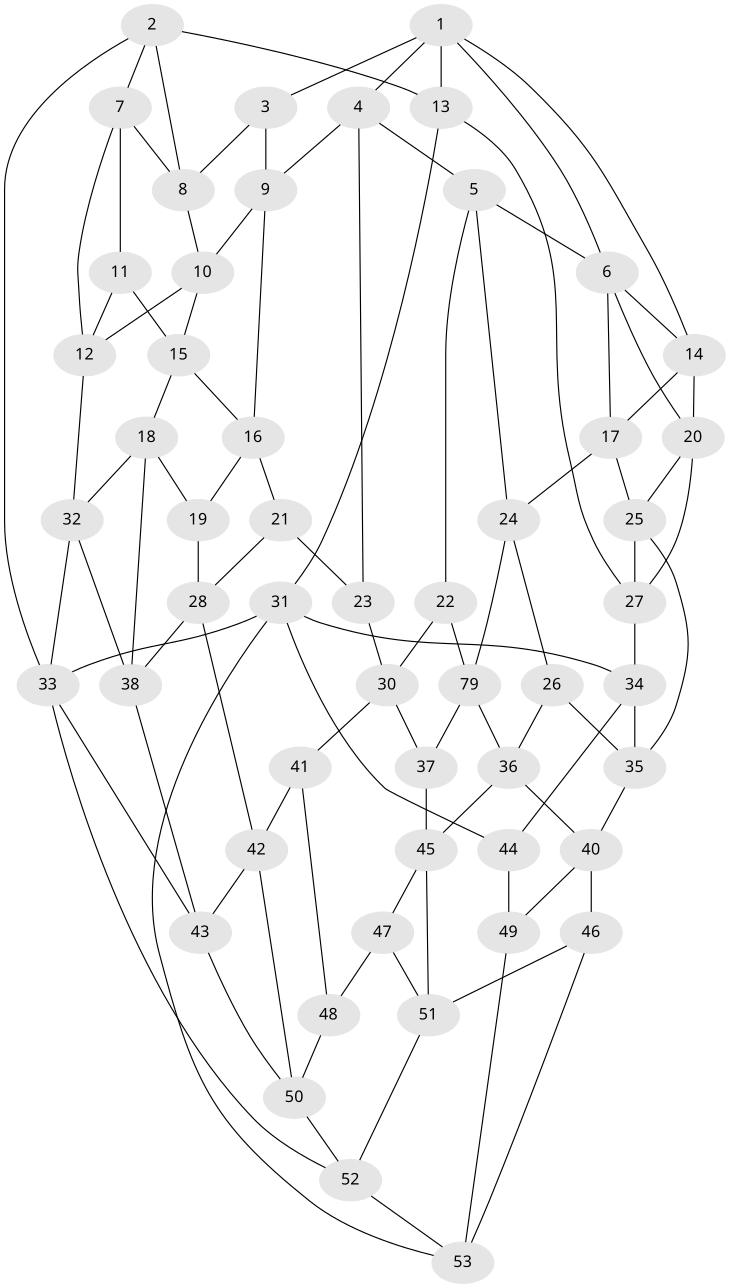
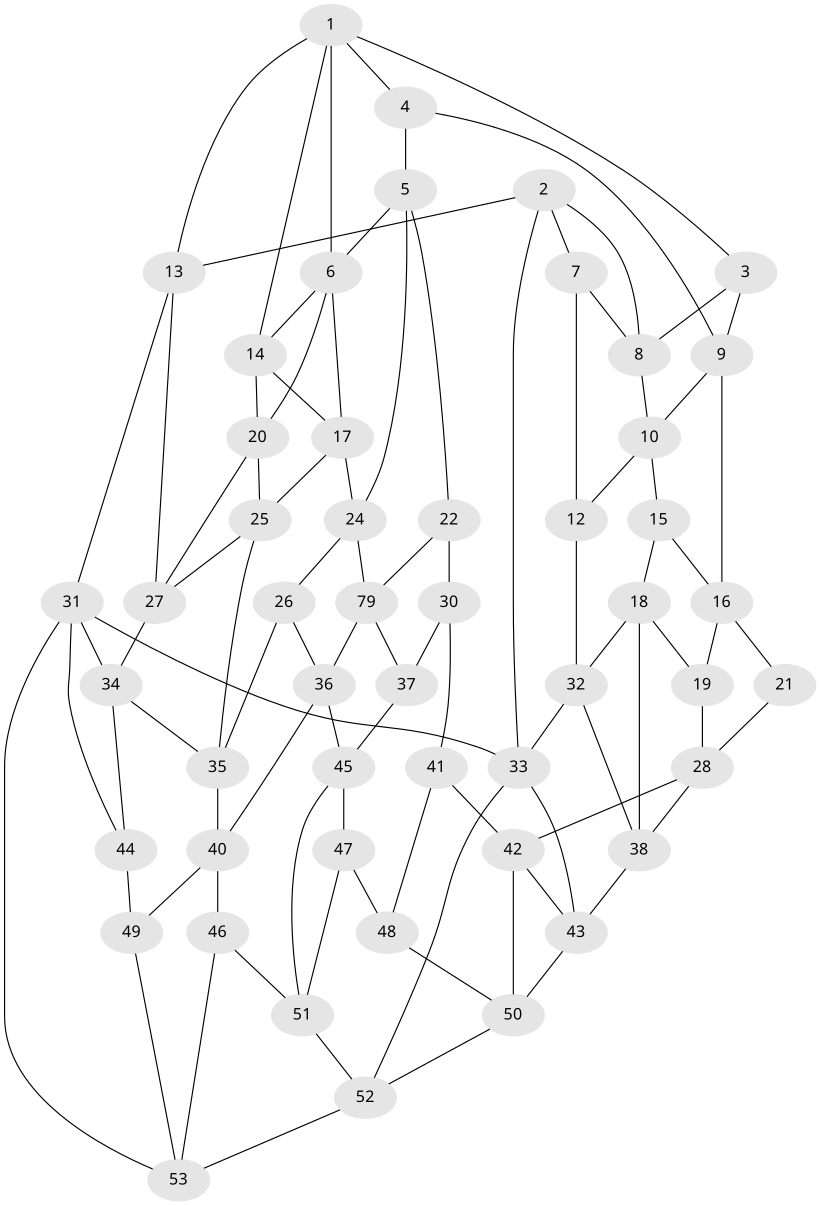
  graph {
    fontname="Noto Sans"
    node [color=gray90 fontname="Noto Sans" style=filled]
    edge [fontname="Noto Sans" weight=1.0]
    1
    3
    4
    6
    13
    14
    8
    9
    5
-   23
    17
    20
    27
    31
    2
    7
    33
-   11
    12
    10
    43
    52
    16
    22
    24
    30
    n27 [label=79]
    26
    25
    15
    32
    19
    21
    18
    38
    34
    44
    53
    28
    35
    42
    36
    37
    41
    40
    45
    50
    48
    49
    46
    47
    51
    1 -- 3
    1 -- 4
    1 -- 6
    1 -- 13
    1 -- 14
    3 -- 8
    3 -- 9
    4 -- 9
    4 -- 5
-   4 -- 23
    6 -- 14
    6 -- 17
    6 -- 20
    13 -- 27
    13 -- 31
    14 -- 17
    14 -- 20
    8 -- 10
    9 -- 10
    9 -- 16
    5 -- 6
    5 -- 22
    5 -- 24
-   23 -- 30
    17 -- 24
    17 -- 25
    20 -- 27
    20 -- 25
    27 -- 34
    31 -- 33
    31 -- 34
    31 -- 44
    31 -- 53
    2 -- 13
    2 -- 8
    2 -- 7
    2 -- 33
    7 -- 8
-   7 -- 11
    7 -- 12
    33 -- 43
    33 -- 52
-   11 -- 12
-   11 -- 15
    12 -- 32
    10 -- 12
    10 -- 15
    43 -- 50
    52 -- 53
    16 -- 19
    16 -- 21
    22 -- 30
    22 -- n27
    24 -- n27
    24 -- 26
    30 -- 37
    30 -- 41
    n27 -- 36
    n27 -- 37
    26 -- 35
    26 -- 36
    25 -- 27
    25 -- 35
    15 -- 16
    15 -- 18
    32 -- 33
    32 -- 38
    19 -- 28
-   21 -- 23 [weight=2.0]
    21 -- 28
    18 -- 32
    18 -- 19
    18 -- 38
    38 -- 43
    34 -- 44
    34 -- 35
    44 -- 49 [weight=2.0]
    28 -- 38
    28 -- 42
    35 -- 40
    42 -- 43
    42 -- 50
    36 -- 40
    36 -- 45
    37 -- 45
    41 -- 42 [weight=2.0]
    41 -- 48 [weight=2.0]
    40 -- 49
    40 -- 46 [weight=2.0]
    45 -- 47
    45 -- 51
    50 -- 52
    48 -- 50
    49 -- 53
    46 -- 53
    46 -- 51
    47 -- 48
    47 -- 51
    51 -- 52
  }
